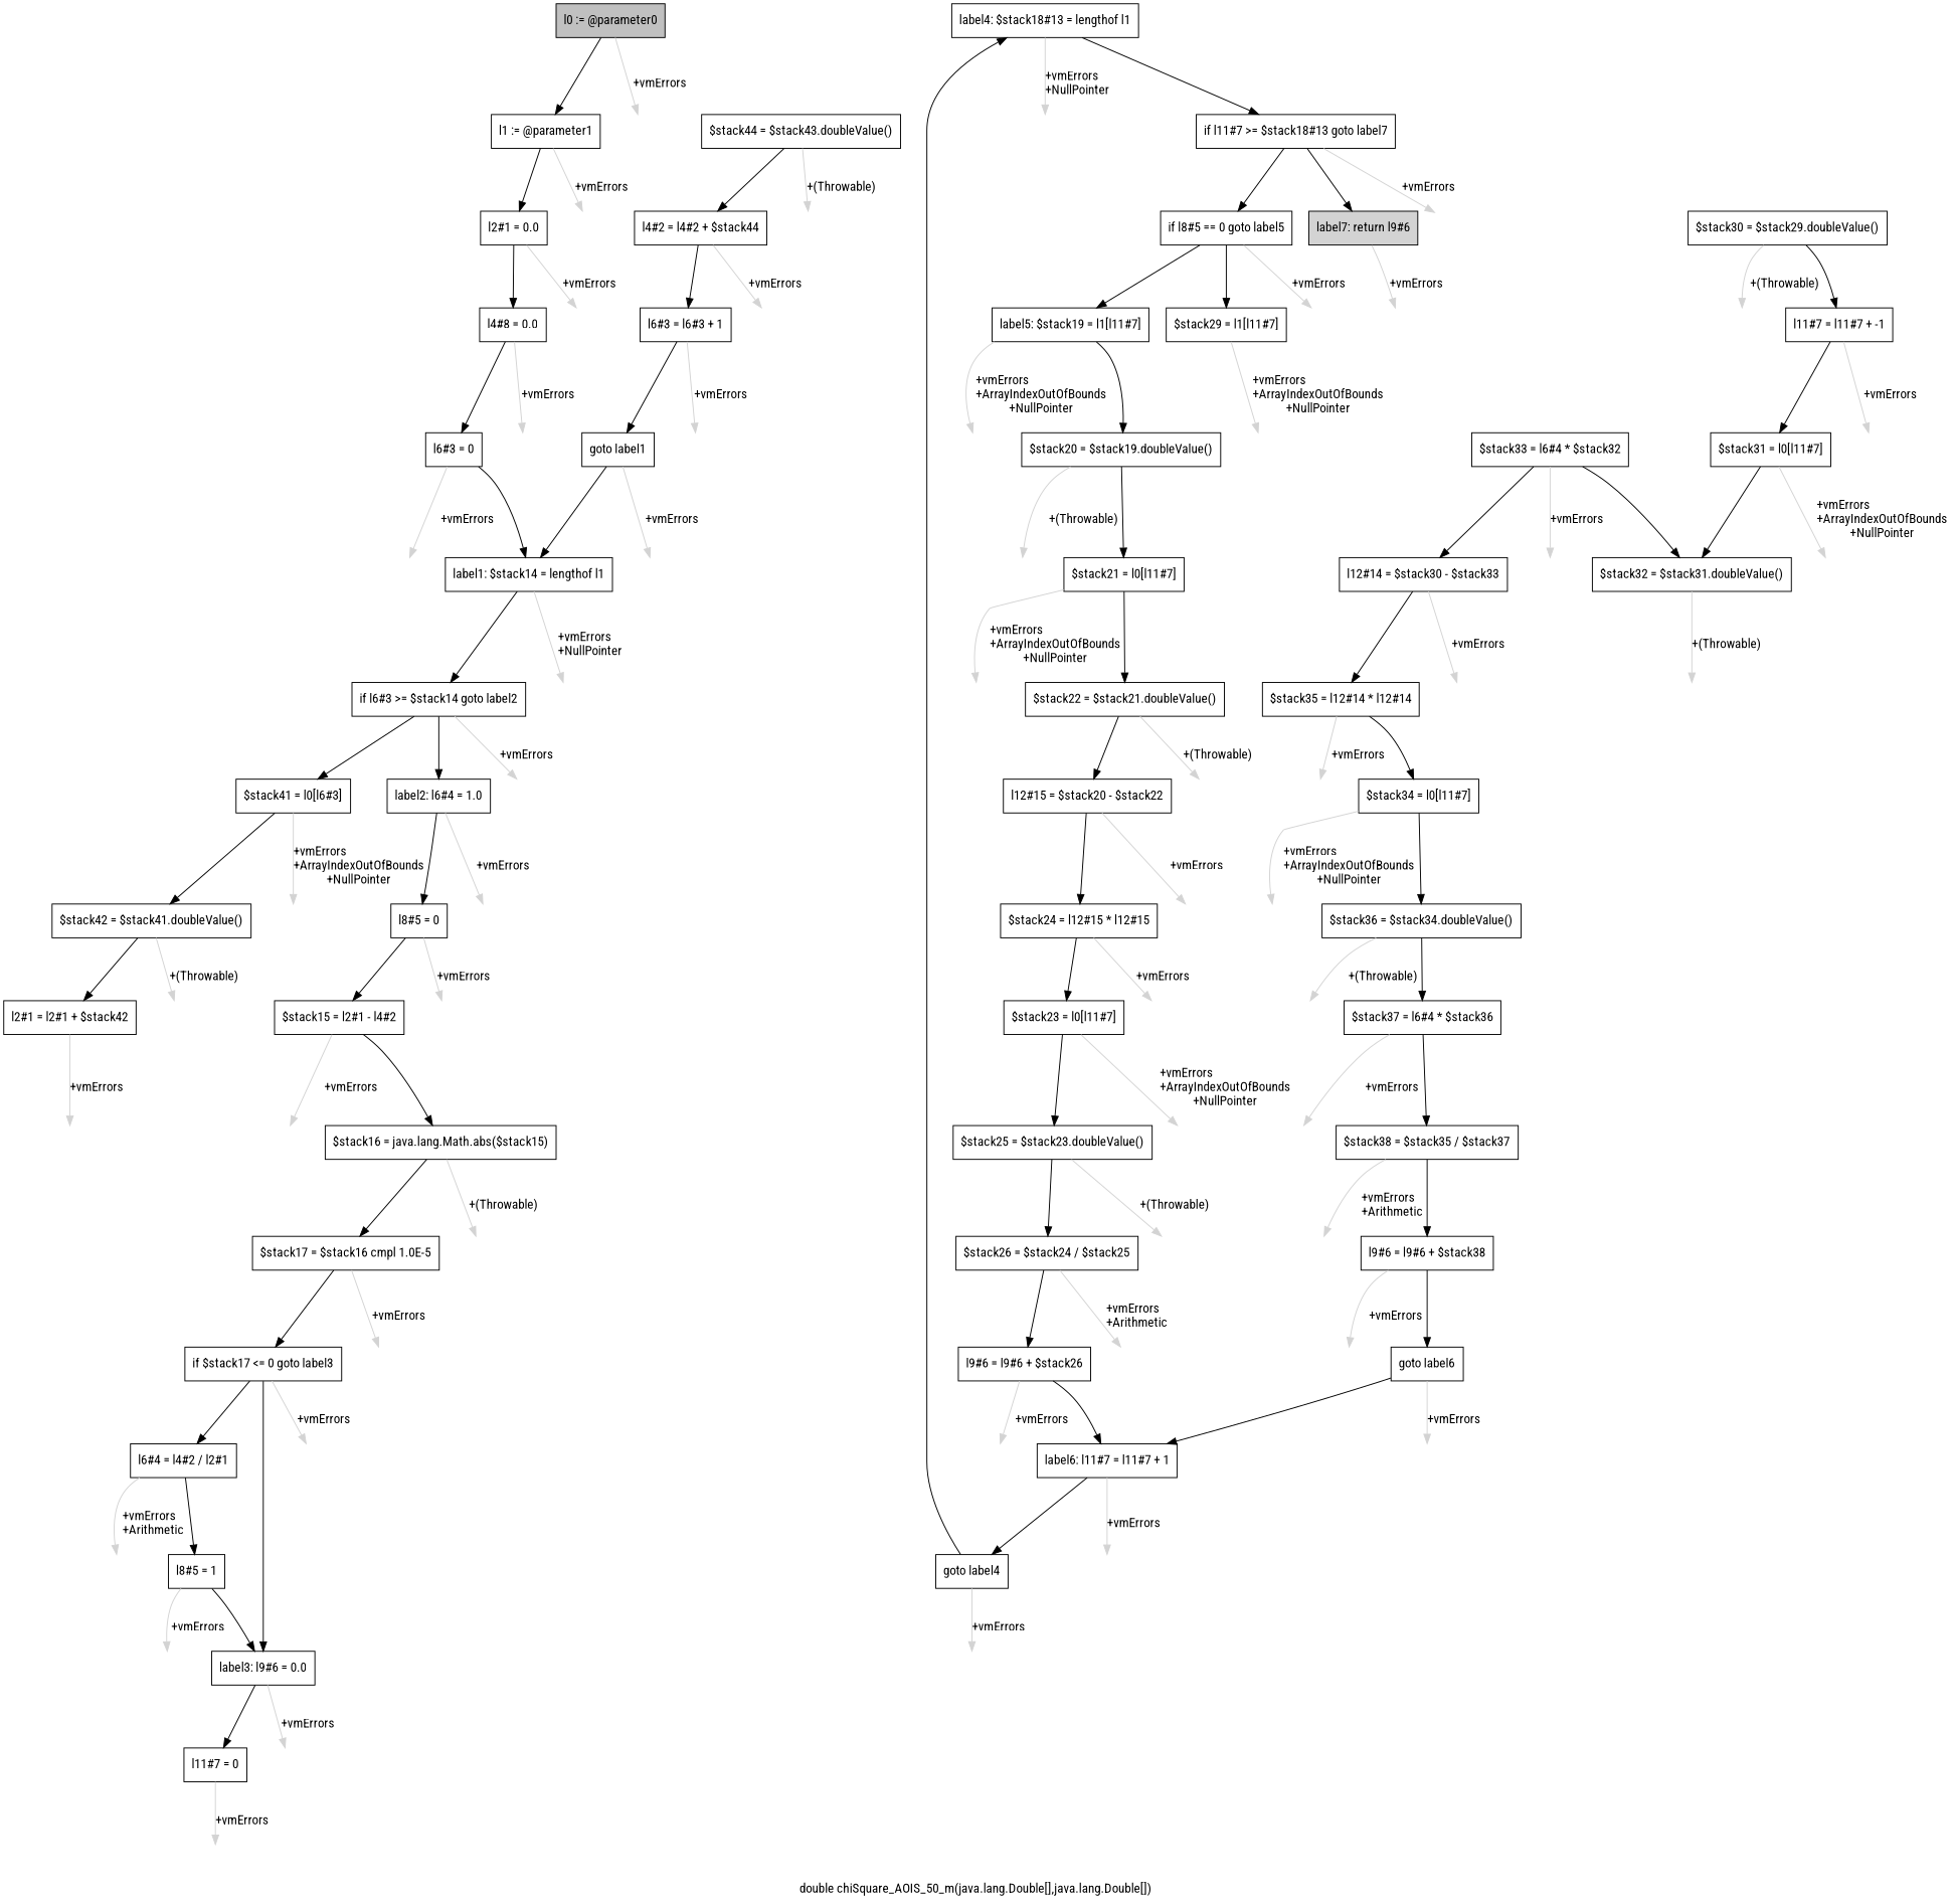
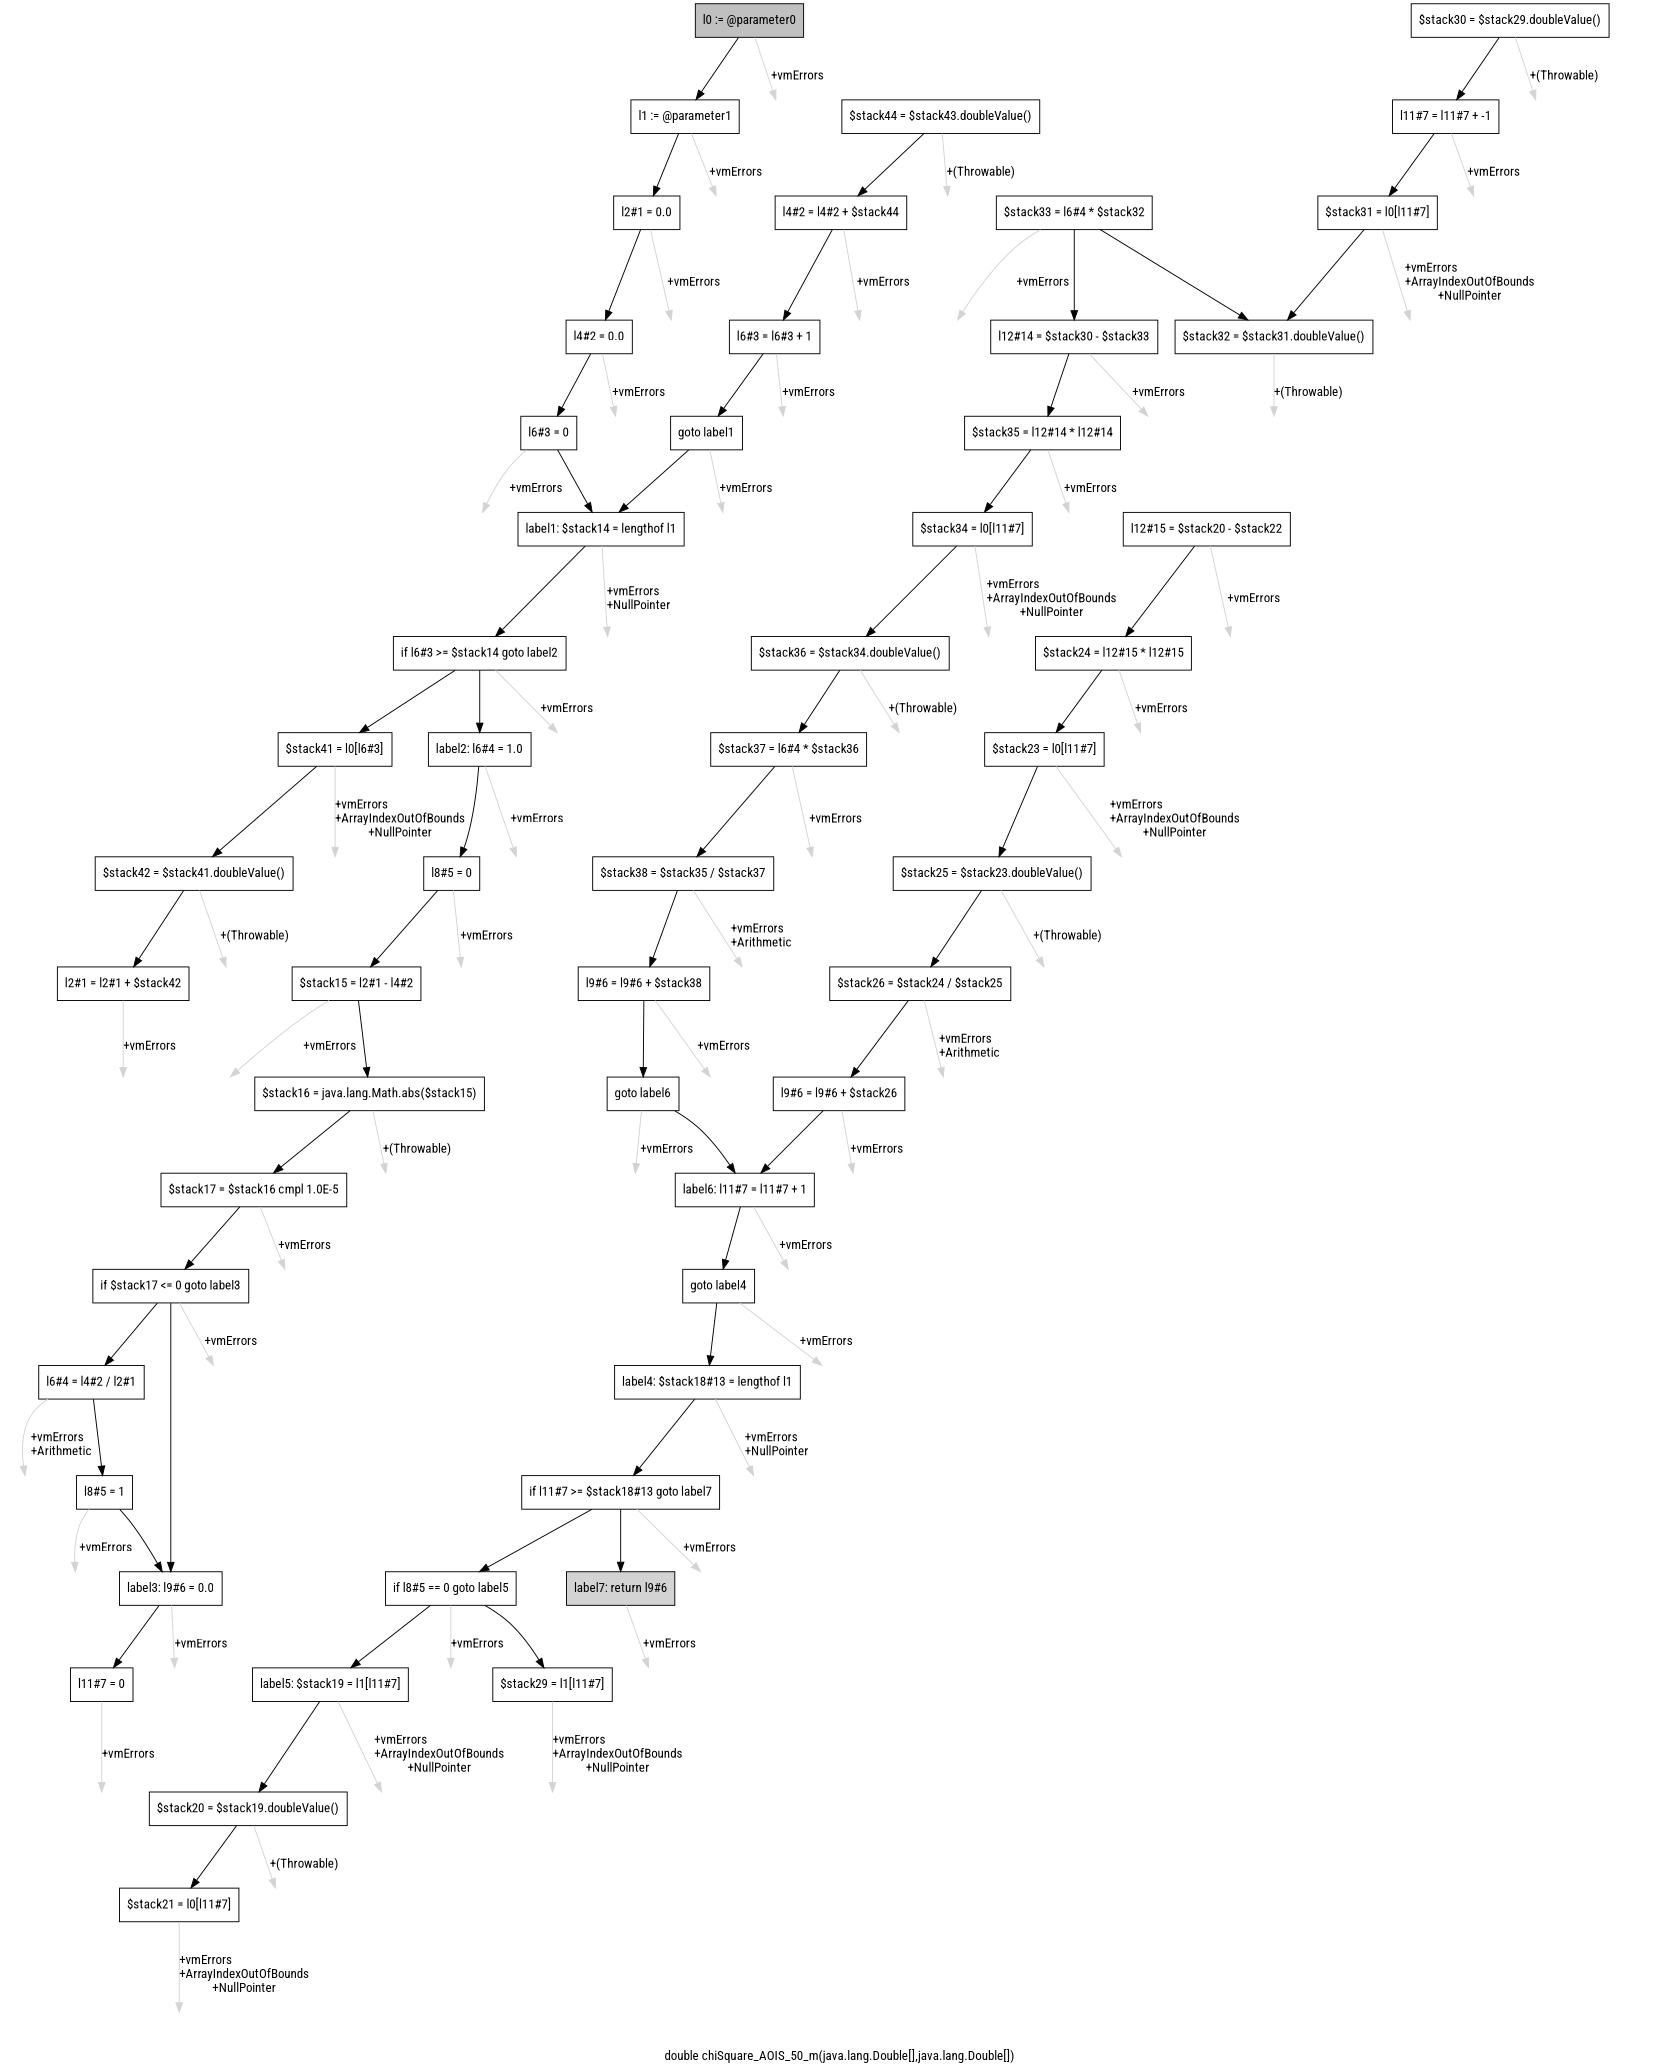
  digraph {
    fontname="Roboto Condensed"
    label="double chiSquare_AOIS_50_m(java.lang.Double[],java.lang.Double[])"
    node [fontname="Roboto Condensed" shape=box style=invis]
    edge [color=black fontname="Roboto Condensed"]
    n1 [fillcolor=gray label="l0 := @parameter0" style=filled]
    n2 [label="l1 := @parameter1" style=""]
    n3 [label=Esc]
    n4 [label="l2#1 = 0.0" style=""]
    n5 [label=Esc]
-   n6 [label="l4#8 = 0.0" style=""]
+   n6 [label="l4#2 = 0.0" style=""]
    n7 [label=Esc]
    n8 [label="l6#3 = 0" style=""]
    n9 [label=Esc]
    n10 [label="label1: $stack14 = lengthof l1" style=""]
    n11 [label=Esc]
    n12 [label="if l6#3 >= $stack14 goto label2" style=""]
    n13 [label=Esc]
    n14 [label="$stack41 = l0[l6#3]" style=""]
    n15 [label="label2: l6#4 = 1.0" style=""]
    n16 [label=Esc]
    n17 [label="$stack42 = $stack41.doubleValue()" style=""]
    n18 [label=Esc]
    n19 [label="l8#5 = 0" style=""]
    n20 [label=Esc]
    n21 [label="l2#1 = l2#1 + $stack42" style=""]
    n22 [label=Esc]
    n23 [label="$stack15 = l2#1 - l4#2" style=""]
    n24 [label=Esc]
    n25 [label=Esc]
    n26 [label="$stack44 = $stack43.doubleValue()" style=""]
    n27 [label="l4#2 = l4#2 + $stack44" style=""]
    n28 [label=Esc]
    n29 [label=Esc]
    n30 [label="l6#3 = l6#3 + 1" style=""]
    n31 [label=Esc]
    n32 [label="goto label1" style=""]
    n33 [label=Esc]
    n34 [label=Esc]
    n35 [label="$stack16 = java.lang.Math.abs($stack15)" style=""]
    n36 [label=Esc]
    n37 [label="$stack17 = $stack16 cmpl 1.0E-5" style=""]
    n38 [label=Esc]
    n39 [label="if $stack17 <= 0 goto label3" style=""]
    n40 [label=Esc]
    n41 [label="l6#4 = l4#2 / l2#1" style=""]
    n42 [label="label3: l9#6 = 0.0" style=""]
    n43 [label=Esc]
    n44 [label="l8#5 = 1" style=""]
    n45 [label=Esc]
    n46 [label="l11#7 = 0" style=""]
    n47 [label=Esc]
    n48 [label=Esc]
    n49 [label=Esc]
    n50 [label="label4: $stack18#13 = lengthof l1" style=""]
    n51 [label="if l11#7 >= $stack18#13 goto label7" style=""]
    n52 [label=Esc]
    n53 [label="if l8#5 == 0 goto label5" style=""]
    n54 [fillcolor=lightgray label="label7: return l9#6" style=filled]
    n55 [label=Esc]
    n56 [label="$stack29 = l1[l11#7]" style=""]
    n57 [label="label5: $stack19 = l1[l11#7]" style=""]
    n58 [label=Esc]
    n59 [label=Esc]
    n60 [label=Esc]
    n61 [label="$stack20 = $stack19.doubleValue()" style=""]
    n62 [label=Esc]
    n63 [label="$stack30 = $stack29.doubleValue()" style=""]
    n64 [label="l11#7 = l11#7 + -1" style=""]
    n65 [label=Esc]
    n66 [label="$stack21 = l0[l11#7]" style=""]
    n67 [label=Esc]
    n68 [label="$stack31 = l0[l11#7]" style=""]
    n69 [label=Esc]
    n70 [label="$stack32 = $stack31.doubleValue()" style=""]
    n71 [label=Esc]
    n72 [label=Esc]
    n73 [label="$stack33 = l6#4 * $stack32" style=""]
    n74 [label="l12#14 = $stack30 - $stack33" style=""]
    n75 [label=Esc]
    n76 [label="$stack35 = l12#14 * l12#14" style=""]
    n77 [label=Esc]
    n78 [label="$stack34 = l0[l11#7]" style=""]
    n79 [label=Esc]
    n80 [label="$stack36 = $stack34.doubleValue()" style=""]
    n81 [label=Esc]
    n82 [label="$stack37 = l6#4 * $stack36" style=""]
    n83 [label=Esc]
    n84 [label="$stack38 = $stack35 / $stack37" style=""]
    n85 [label=Esc]
    n86 [label="l9#6 = l9#6 + $stack38" style=""]
    n87 [label=Esc]
    n88 [label="goto label6" style=""]
    n89 [label=Esc]
    n90 [label="label6: l11#7 = l11#7 + 1" style=""]
    n91 [label=Esc]
    n92 [label="goto label4" style=""]
    n93 [label=Esc]
    n94 [label=Esc]
-   n95 [label="$stack22 = $stack21.doubleValue()" style=""]
    n96 [label=Esc]
    n97 [label="l12#15 = $stack20 - $stack22" style=""]
    n98 [label=Esc]
    n99 [label="$stack24 = l12#15 * l12#15" style=""]
    n100 [label=Esc]
    n101 [label="$stack23 = l0[l11#7]" style=""]
    n102 [label=Esc]
    n103 [label="$stack25 = $stack23.doubleValue()" style=""]
    n104 [label=Esc]
    n105 [label="$stack26 = $stack24 / $stack25" style=""]
    n106 [label=Esc]
    n107 [label="l9#6 = l9#6 + $stack26" style=""]
    n108 [label=Esc]
    n109 [label=Esc]
    n1 -> n2
    n1 -> n3 [color=lightgray label="\l+vmErrors"]
    n2 -> n4
    n2 -> n5 [color=lightgray label="\l+vmErrors"]
    n4 -> n6
    n4 -> n7 [color=lightgray label="\l+vmErrors"]
    n6 -> n8
    n6 -> n9 [color=lightgray label="\l+vmErrors"]
    n8 -> n10
    n8 -> n11 [color=lightgray label="\l+vmErrors"]
    n10 -> n12
    n10 -> n13 [color=lightgray label="\l+vmErrors\l+NullPointer"]
    n12 -> n14
    n12 -> n15
    n12 -> n16 [color=lightgray label="\l+vmErrors"]
    n14 -> n17
    n14 -> n18 [color=lightgray label="\l+vmErrors\l+ArrayIndexOutOfBounds\l+NullPointer"]
    n15 -> n19
    n15 -> n20 [color=lightgray label="\l+vmErrors"]
    n17 -> n21
    n17 -> n22 [color=lightgray label="\l+(Throwable)"]
    n19 -> n23
    n19 -> n24 [color=lightgray label="\l+vmErrors"]
    n21 -> n25 [color=lightgray label="\l+vmErrors"]
    n23 -> n35
    n23 -> n36 [color=lightgray label="\l+vmErrors"]
    n26 -> n27
    n26 -> n28 [color=lightgray label="\l+(Throwable)"]
    n27 -> n30
    n27 -> n31 [color=lightgray label="\l+vmErrors"]
    n30 -> n32
    n30 -> n33 [color=lightgray label="\l+vmErrors"]
    n32 -> n10
    n32 -> n34 [color=lightgray label="\l+vmErrors"]
    n35 -> n37
    n35 -> n38 [color=lightgray label="\l+(Throwable)"]
    n37 -> n39
    n37 -> n40 [color=lightgray label="\l+vmErrors"]
    n39 -> n41
    n39 -> n42
    n39 -> n43 [color=lightgray label="\l+vmErrors"]
    n41 -> n44
    n41 -> n45 [color=lightgray label="\l+vmErrors\l+Arithmetic"]
    n42 -> n46
    n42 -> n47 [color=lightgray label="\l+vmErrors"]
    n44 -> n42
    n44 -> n48 [color=lightgray label="\l+vmErrors"]
    n46 -> n49 [color=lightgray label="\l+vmErrors"]
    n50 -> n51
    n50 -> n52 [color=lightgray label="\l+vmErrors\l+NullPointer"]
    n51 -> n53
    n51 -> n54
    n51 -> n55 [color=lightgray label="\l+vmErrors"]
    n53 -> n56
    n53 -> n57
    n53 -> n58 [color=lightgray label="\l+vmErrors"]
    n54 -> n59 [color=lightgray label="\l+vmErrors"]
    n56 -> n60 [color=lightgray label="\l+vmErrors\l+ArrayIndexOutOfBounds\l+NullPointer"]
    n57 -> n61
    n57 -> n62 [color=lightgray label="\l+vmErrors\l+ArrayIndexOutOfBounds\l+NullPointer"]
    n61 -> n66
    n61 -> n67 [color=lightgray label="\l+(Throwable)"]
    n63 -> n64
    n63 -> n65 [color=lightgray label="\l+(Throwable)"]
    n64 -> n68
    n64 -> n69 [color=lightgray label="\l+vmErrors"]
-   n66 -> n95
    n66 -> n96 [color=lightgray label="\l+vmErrors\l+ArrayIndexOutOfBounds\l+NullPointer"]
    n68 -> n70
    n68 -> n71 [color=lightgray label="\l+vmErrors\l+ArrayIndexOutOfBounds\l+NullPointer"]
    n70 -> n72 [color=lightgray label="\l+(Throwable)"]
    n73 -> n70
    n73 -> n74
    n73 -> n75 [color=lightgray label="\l+vmErrors"]
    n74 -> n76
    n74 -> n77 [color=lightgray label="\l+vmErrors"]
    n76 -> n78
    n76 -> n79 [color=lightgray label="\l+vmErrors"]
    n78 -> n80
    n78 -> n81 [color=lightgray label="\l+vmErrors\l+ArrayIndexOutOfBounds\l+NullPointer"]
    n80 -> n82
    n80 -> n83 [color=lightgray label="\l+(Throwable)"]
    n82 -> n84
    n82 -> n85 [color=lightgray label="\l+vmErrors"]
    n84 -> n86
    n84 -> n87 [color=lightgray label="\l+vmErrors\l+Arithmetic"]
    n86 -> n88
    n86 -> n89 [color=lightgray label="\l+vmErrors"]
    n88 -> n90
    n88 -> n91 [color=lightgray label="\l+vmErrors"]
    n90 -> n92
    n90 -> n93 [color=lightgray label="\l+vmErrors"]
    n92 -> n50
    n92 -> n94 [color=lightgray label="\l+vmErrors"]
-   n95 -> n97
-   n95 -> n98 [color=lightgray label="\l+(Throwable)"]
    n97 -> n99
    n97 -> n100 [color=lightgray label="\l+vmErrors"]
    n99 -> n101
    n99 -> n102 [color=lightgray label="\l+vmErrors"]
    n101 -> n103
    n101 -> n104 [color=lightgray label="\l+vmErrors\l+ArrayIndexOutOfBounds\l+NullPointer"]
    n103 -> n105
    n103 -> n106 [color=lightgray label="\l+(Throwable)"]
    n105 -> n107
    n105 -> n108 [color=lightgray label="\l+vmErrors\l+Arithmetic"]
    n107 -> n90
    n107 -> n109 [color=lightgray label="\l+vmErrors"]
  }
